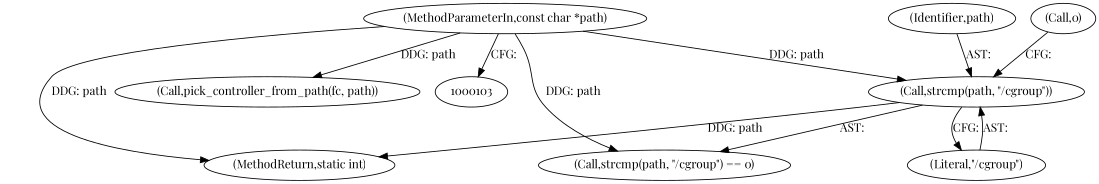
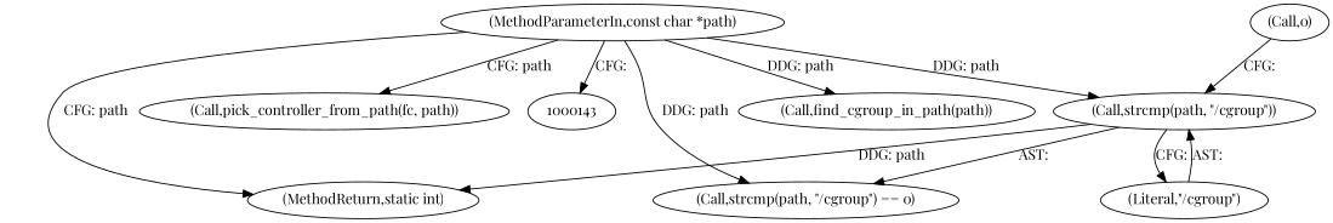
  digraph {
    fontname="Playfair Display"
    node [fontname="Playfair Display"]
    edge [fontname="Playfair Display"]
    n1 [label="(Call,strcmp(path, \"/cgroup\"))"]
    n2 [label="(Call,strcmp(path, \"/cgroup\") == 0)"]
    n3 [label="(MethodReturn,static int)"]
    n4 [label="(Literal,\"/cgroup\")"]
    n5 [label="(MethodParameterIn,const char *path)"]
+   n6 [label="(Call,find_cgroup_in_path(path))"]
    n7 [label="(Call,pick_controller_from_path(fc, path))"]
-   1000103
-   n9 [label="(Identifier,path)"]
+   1000103 [label=1000143]
    n10 [label="(Call,0)"]
    n1 -> n2 [label="AST: "]
    n1 -> n3 [label="DDG: path"]
    n1 -> n4 [label="CFG: "]
    n4 -> n1 [label="AST: "]
    n5 -> n1 [label="DDG: path"]
    n5 -> n2 [label="DDG: path"]
-   n5 -> n3 [label="DDG: path"]
-   n5 -> n7 [label="DDG: path"]
+   n5 -> n3 [label="CFG: path"]
+   n5 -> n6 [label="DDG: path"]
+   n5 -> n7 [label="CFG: path"]
    n5 -> 1000103 [label="CFG: "]
-   n9 -> n1 [label="AST: "]
    n10 -> n1 [label="CFG: "]
  }
